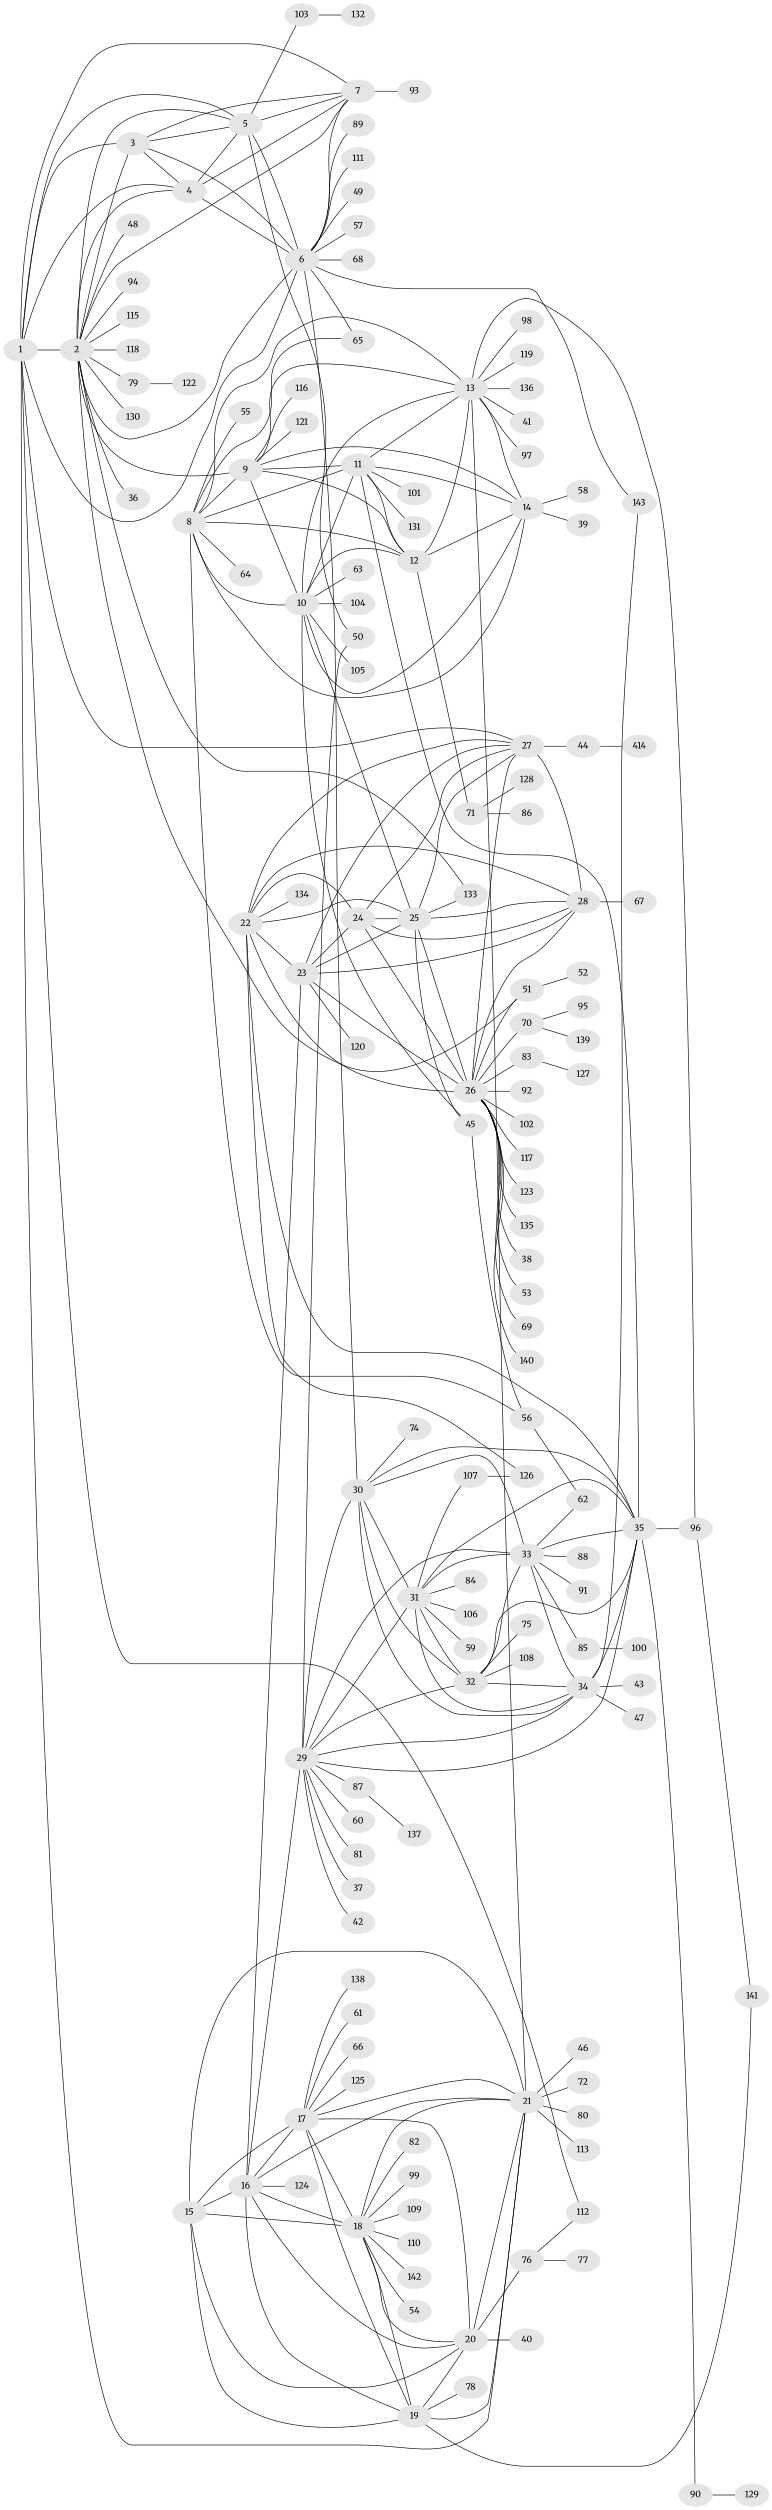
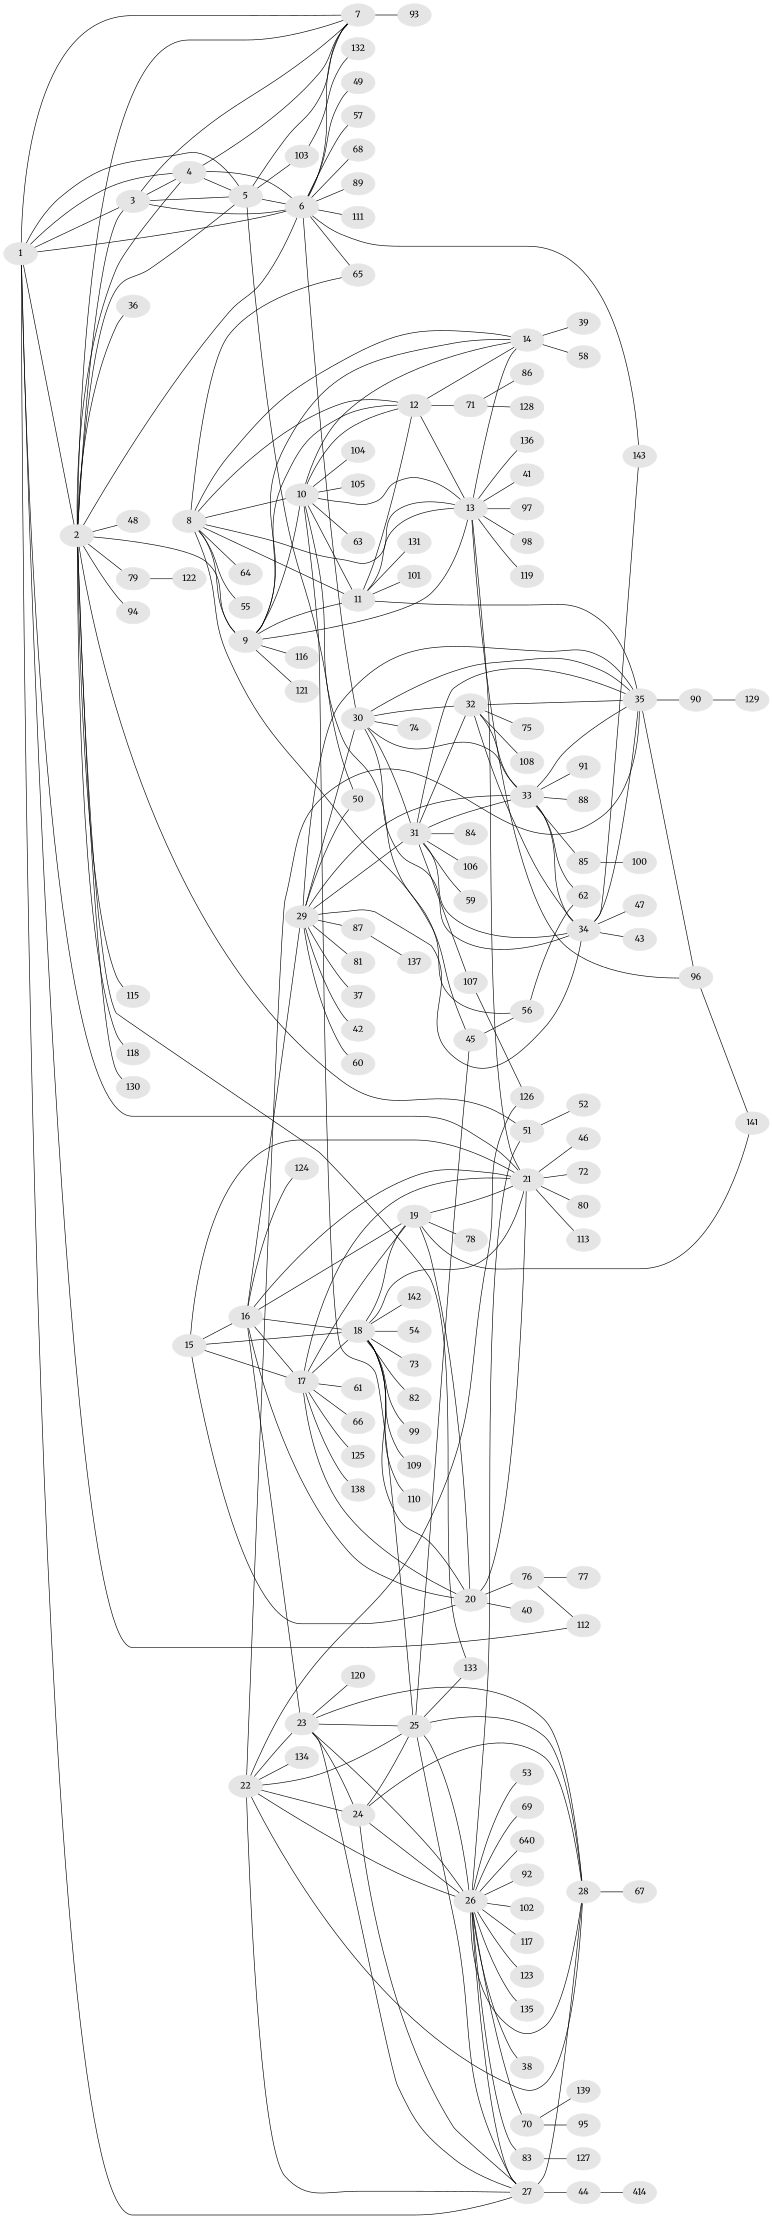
  graph {
    fontname=Merriweather
    rankdir=LR
    node [color=gray90 fontname=Merriweather style=filled]
    edge [fontname=Merriweather]
    1
    2
    3
    4
    5
    6
    7
    21
    27
    112
    9
    36
    48
    51
    79
    94
    115
    118
    130
    133
    50
    103
    30
    49
    57
    65
    68
    89
    111
    143
    93
    46
    72
    80
    113
    28
    44
    10
    11
    12
    13
    14
    116
    121
    52
    122
    132
    35
    31
    32
    33
    34
    74
    8
    55
    56
    64
    25
    45
    63
    104
    105
    101
    131
    71
    41
    96
    97
    98
    119
    136
    39
    58
    62
    26
    90
    86
    128
    141
    15
    16
    17
    18
    19
    20
    23
    29
    124
    61
    66
    125
    138
    54
+   73
    82
    99
    109
    110
    142
    78
    40
    76
    24
    120
    37
    42
    60
    81
    87
    77
    22
    126
    134
    38
    53
    69
    70
    83
    92
    102
    117
    123
    135
-   140
+   140 [label=640]
    67
    95
    139
    127
    n129 [label=414]
    59
    84
    106
    107
    75
    108
    85
    88
    91
    43
    47
    137
    100
    129
    1 -- 2
    1 -- 3
    1 -- 4
    1 -- 5
    1 -- 6
    1 -- 7
    1 -- 21
    1 -- 27
    1 -- 112
    2 -- 3
    2 -- 4
    2 -- 5
    2 -- 6
    2 -- 7
    2 -- 9
    2 -- 36
    2 -- 48
    2 -- 51
    2 -- 79
    2 -- 94
    2 -- 115
    2 -- 118
    2 -- 130
    2 -- 133
    3 -- 4
    3 -- 5
    3 -- 6
    3 -- 7
    4 -- 5
    4 -- 6
    4 -- 7
    5 -- 6
    5 -- 7
    5 -- 50
    5 -- 103
    6 -- 7
    6 -- 30
    6 -- 49
    6 -- 57
    6 -- 65
    6 -- 68
    6 -- 89
    6 -- 111
    6 -- 143
    7 -- 93
    21 -- 46
    21 -- 72
    21 -- 80
    21 -- 113
    27 -- 28
    27 -- 44
    9 -- 10
    9 -- 11
    9 -- 12
    9 -- 13
    9 -- 14
    9 -- 116
    9 -- 121
    51 -- 52
    79 -- 122
    103 -- 132
    30 -- 35
    30 -- 31
    30 -- 32
    30 -- 33
    30 -- 34
    30 -- 74
    28 -- 67
    44 -- n129
    10 -- 11
    10 -- 12
    10 -- 13
    10 -- 14
    10 -- 25
    10 -- 45
    10 -- 63
    10 -- 104
    10 -- 105
    11 -- 12
    11 -- 13
-   11 -- 14
    11 -- 35
    11 -- 101
    11 -- 131
    12 -- 13
    12 -- 14
    12 -- 71
    13 -- 21
    13 -- 14
    13 -- 41
    13 -- 96
    13 -- 97
    13 -- 98
    13 -- 119
    13 -- 136
    14 -- 39
    14 -- 58
    35 -- 96
    35 -- 90
    31 -- 35
    31 -- 32
    31 -- 33
    31 -- 34
    31 -- 59
    31 -- 84
    31 -- 106
    31 -- 107
    32 -- 35
    32 -- 33
    32 -- 34
    32 -- 75
    32 -- 108
    33 -- 35
    33 -- 34
    33 -- 62
    33 -- 85
    33 -- 88
    33 -- 91
    34 -- 143
    34 -- 35
    34 -- 43
    34 -- 47
    8 -- 9
    8 -- 65
    8 -- 10
    8 -- 11
    8 -- 12
    8 -- 13
    8 -- 14
    8 -- 55
    8 -- 56
    8 -- 64
    56 -- 62
    25 -- 27
    25 -- 133
    25 -- 28
    25 -- 45
    25 -- 26
    45 -- 56
    71 -- 86
    71 -- 128
    96 -- 141
    26 -- 27
    26 -- 51
    26 -- 28
    26 -- 38
    26 -- 53
    26 -- 69
    26 -- 70
    26 -- 83
    26 -- 92
    26 -- 102
    26 -- 117
    26 -- 123
    26 -- 135
    26 -- 140
    90 -- 129
    15 -- 21
    15 -- 16
    15 -- 17
    15 -- 18
-   15 -- 19
    15 -- 20
    16 -- 21
    16 -- 17
    16 -- 18
    16 -- 19
    16 -- 20
    16 -- 23
    16 -- 29
    16 -- 124
    17 -- 21
    17 -- 18
    17 -- 19
    17 -- 20
    17 -- 61
    17 -- 66
    17 -- 125
    17 -- 138
    18 -- 21
    18 -- 19
    18 -- 20
    18 -- 54
+   18 -- 73
    18 -- 82
    18 -- 99
    18 -- 109
    18 -- 110
    18 -- 142
    19 -- 21
    19 -- 141
    19 -- 20
    19 -- 78
    20 -- 21
    20 -- 40
    20 -- 76
    23 -- 27
    23 -- 28
    23 -- 25
    23 -- 26
    23 -- 24
    23 -- 120
    29 -- 50
    29 -- 30
    29 -- 35
    29 -- 31
-   29 -- 32
    29 -- 33
    29 -- 34
    29 -- 37
    29 -- 42
    29 -- 60
    29 -- 81
    29 -- 87
    76 -- 112
    76 -- 77
    24 -- 27
    24 -- 28
    24 -- 25
    24 -- 26
    87 -- 137
    22 -- 27
    22 -- 28
    22 -- 35
    22 -- 25
    22 -- 26
    22 -- 23
    22 -- 24
    22 -- 126
    22 -- 134
    70 -- 95
    70 -- 139
    83 -- 127
    107 -- 126
    85 -- 100
  }
